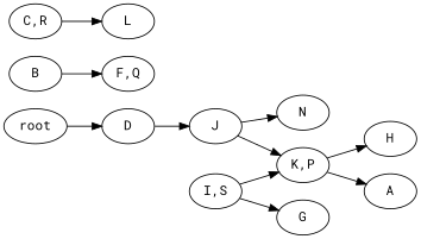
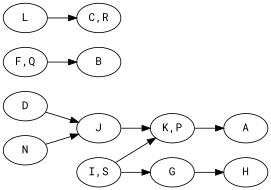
  strict digraph {
    fontname="Roboto Mono"
    rankdir=LR
    node [fontname="Roboto Mono"]
    edge [fontname="Roboto Mono"]
-   n1 [label=root]
    n2 [label=D]
    n3 [label=J]
    n4 [label=N]
    n5 [label="K,P"]
    n6 [label=H]
    n7 [label=A]
    n8 [label=B]
    n9 [label="F,Q"]
    n10 [label=L]
    n11 [label="C,R"]
    n12 [label="I,S"]
    n13 [label=G]
-   n1 -> n2
    n2 -> n3
-   n3 -> n4
+   n4 -> n3
    n3 -> n5
-   n5 -> n6
+   n13 -> n6
    n5 -> n7
-   n8 -> n9
-   n11 -> n10
+   n9 -> n8
+   n10 -> n11
    n12 -> n5
    n12 -> n13
  }
